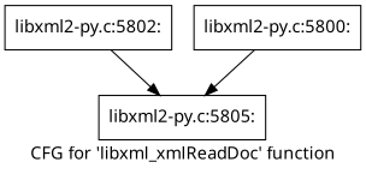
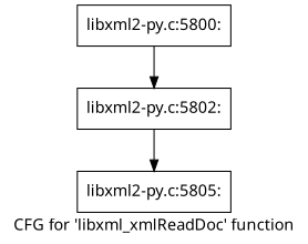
  digraph {
    fontname="Noto Sans"
    label="CFG for 'libxml_xmlReadDoc' function"
    node [fontname="Noto Sans" shape=record]
    edge [fontname="Noto Sans"]
    n1 [label="{libxml2-py.c:5802:}"]
    n2 [label="{libxml2-py.c:5805:}"]
    n3 [label="{libxml2-py.c:5800:}"]
    n1 -> n2
-   n3 -> n2
+   n3 -> n1
  }
